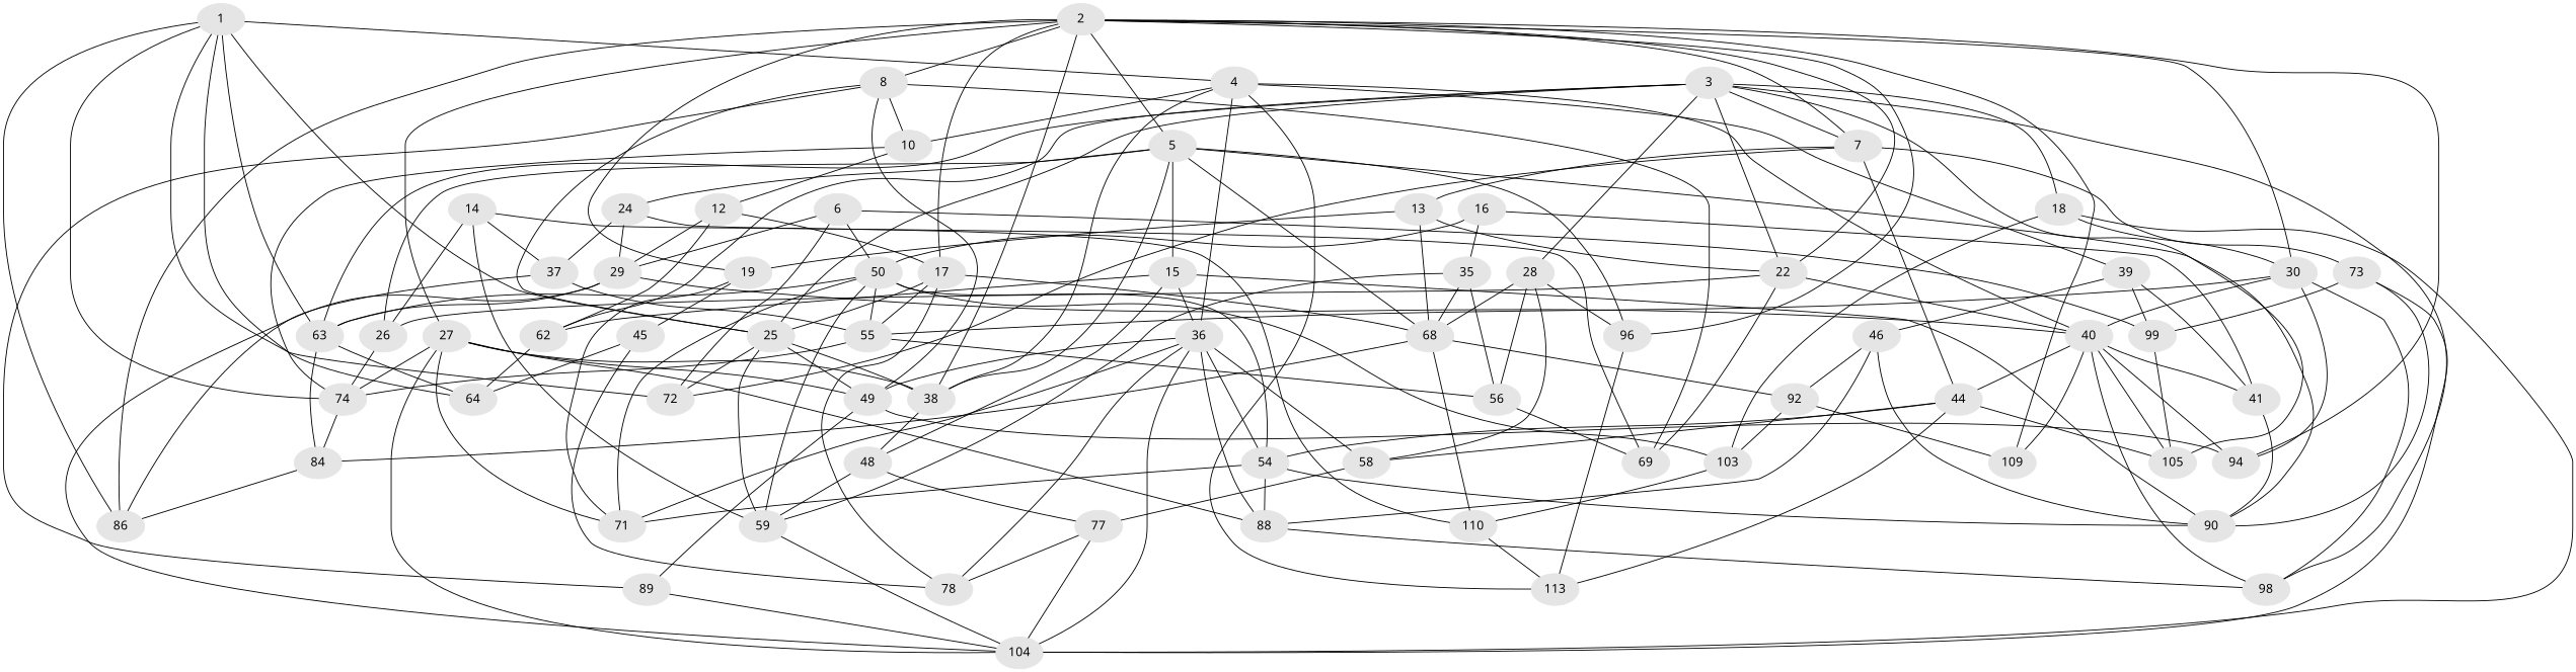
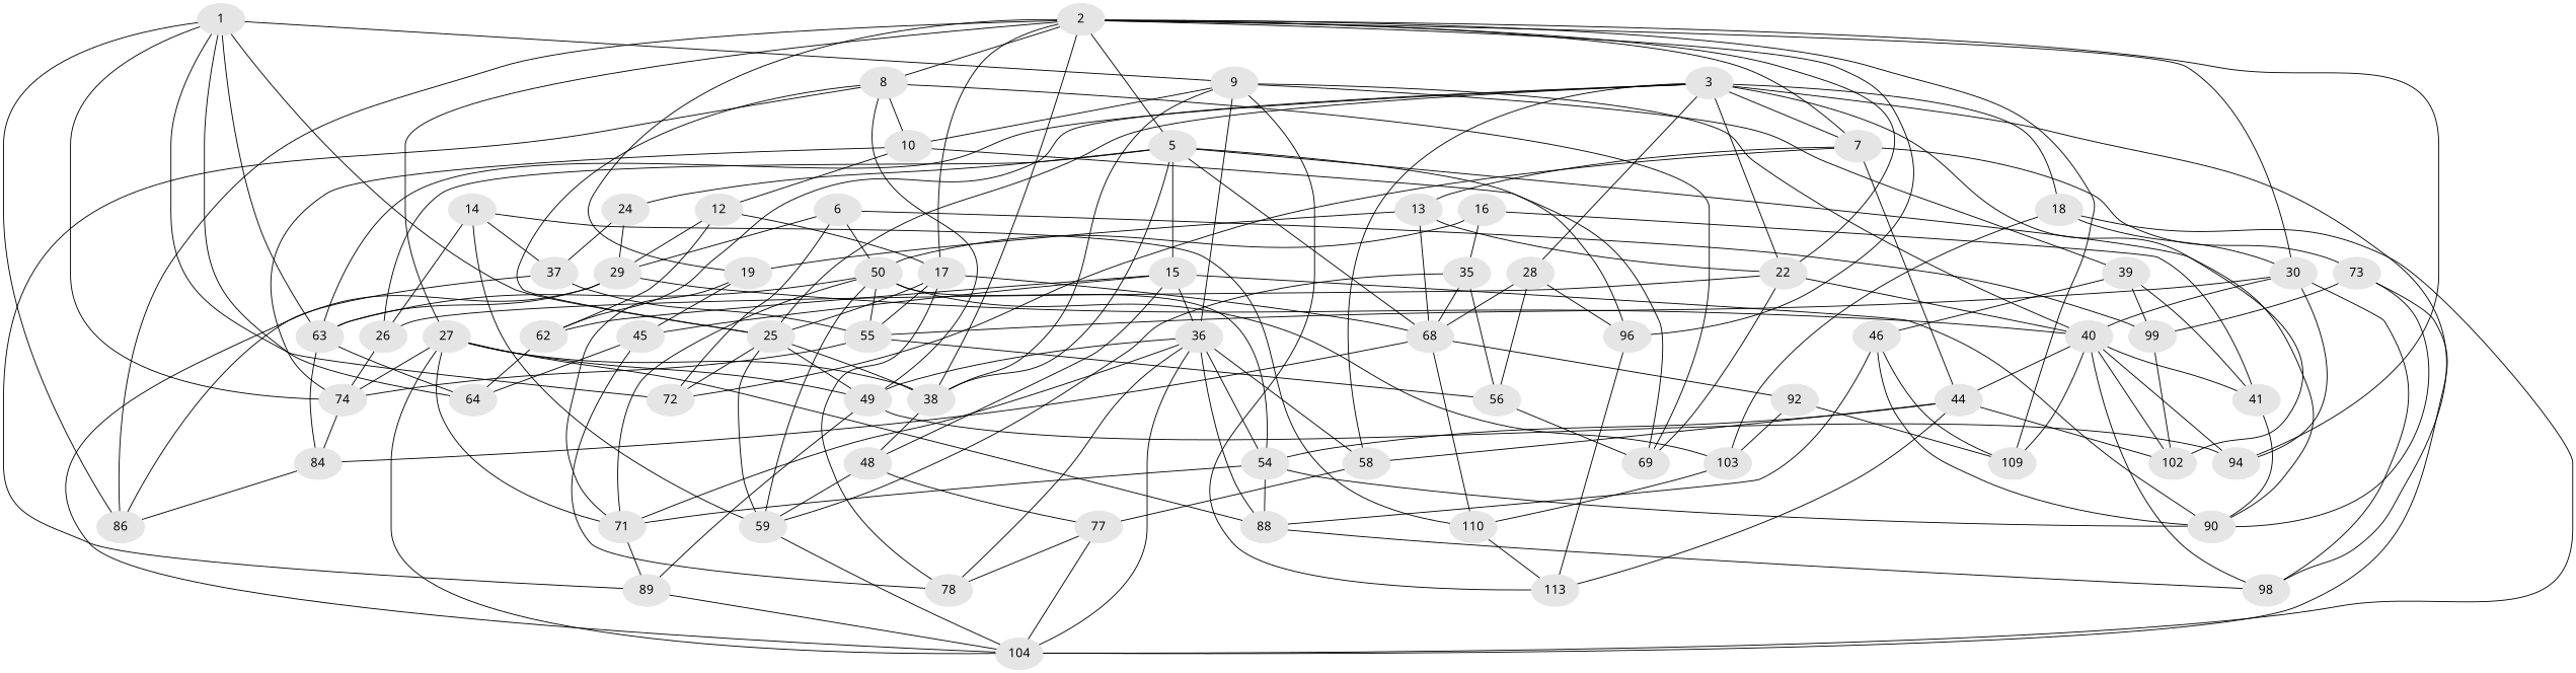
  graph {
    fontname="Noto Sans"
    node [color=gray90 fontname="Noto Sans" style=filled]
    edge [fontname="Noto Sans"]
    1 [super="+32+52"]
-   9 [super="+11" label=4]
+   9 [super="+11"]
    25 [super="+116+93"]
    63 [super="+85"]
    64
    72
    74 [super="+115"]
    86
    38 [super="+107"]
    10
    36 [super="+65+66+51"]
    39
    40 [super="+47"]
    113
    49 [super="+70"]
    59 [super="+60"]
    84
    2 [super="+61+4+42"]
    5 [super="+20"]
    7 [super="+79"]
    8 [super="+34"]
    17 [super="+31"]
    19
    22 [super="+23"]
    27 [super="+102+106"]
    30 [super="+80"]
    94
    96
    109
    15 [super="+83"]
    24
    26
    68 [super="+95+114"]
    90 [super="+111"]
    13
    44 [super="+87"]
    73
    69
    89
    55 [super="+101"]
    78
    45
    71 [super="+76"]
    104 [super="+112+117"]
    88 [super="+108"]
    98
    48
    3 [super="+81+43"]
    18
    28
    58
    62
-   105
+   105 [label=102]
    103
    56
    77
    29 [super="+33"]
    37
    110
    92
    6
    50 [super="+53"]
    99
    54 [super="+57"]
    12
    41
    46
    14
    16
    35
    1 -- 9 [weight=2]
    1 -- 25
    1 -- 63
    1 -- 64
    1 -- 72
    1 -- 74
    1 -- 86
    9 -- 38
    9 -- 10
    9 -- 36
    9 -- 39
    9 -- 40
    9 -- 113
    25 -- 72
    25 -- 38
    25 -- 49
    25 -- 59
    63 -- 64
    63 -- 84
    74 -- 84
    38 -- 48
    10 -- 74
    10 -- 12
    36 -- 49
    36 -- 78
    36 -- 71
    36 -- 104
    36 -- 88 [weight=2]
    36 -- 58
    36 -- 54
    39 -- 99
    39 -- 41
    39 -- 46
    40 -- 94
    40 -- 109
    40 -- 44
    40 -- 98
    40 -- 105
    40 -- 41
    49 -- 94
    49 -- 89
    59 -- 104
    84 -- 86
    2 -- 86
    2 -- 38
    2 -- 5
    2 -- 7
    2 -- 8
    2 -- 17
    2 -- 19
    2 -- 22
    2 -- 27 [weight=2]
    2 -- 30
    2 -- 94
    2 -- 96
    2 -- 109
    5 -- 38
    5 -- 96
    5 -- 15
    5 -- 24
    5 -- 26
    5 -- 68
    5 -- 90
    7 -- 72
    7 -- 13
    7 -- 44
    7 -- 73
    8 -- 25
    8 -- 10
    8 -- 49
    8 -- 69
    8 -- 89
    17 -- 25
    17 -- 68
    17 -- 55
    17 -- 78
    19 -- 45
    19 -- 71
    22 -- 40
    22 -- 26
    22 -- 69
    27 -- 74
    27 -- 38
    27 -- 49
    27 -- 71
    27 -- 104
    27 -- 88
    30 -- 40
    30 -- 94
    30 -- 55
    30 -- 98
    96 -- 113
    15 -- 36
    15 -- 90
+   15 -- 45
    15 -- 48
    15 -- 62
-   24 -- 69
+   10 -- 69
    24 -- 29
    24 -- 37
    26 -- 74
    68 -- 84
    68 -- 110
    68 -- 92
    13 -- 19
    13 -- 22
    13 -- 68
    44 -- 113
    44 -- 58
    44 -- 105
    44 -- 54
    73 -- 90
    73 -- 104
    73 -- 99
    89 -- 104
    55 -- 74
    55 -- 56
    45 -- 64
    45 -- 78
+   71 -- 89
    88 -- 98
    48 -- 59
    48 -- 77
    3 -- 25
    3 -- 63
    3 -- 7
    3 -- 22
    3 -- 98
    3 -- 18
    3 -- 28
-   28 -- 58
+   3 -- 58
    3 -- 62
    3 -- 105
    18 -- 30
    18 -- 104
    18 -- 103
    28 -- 96
    28 -- 68
    28 -- 56
    58 -- 77
    62 -- 64
    103 -- 110
    56 -- 69
    77 -- 78
    77 -- 104
    29 -- 63
    29 -- 40
    29 -- 104
    37 -- 86
    37 -- 55
    110 -- 113
    92 -- 109
    92 -- 103
    6 -- 72
    6 -- 29
    6 -- 50
    6 -- 99
    50 -- 63
    50 -- 59
    50 -- 55
    50 -- 71
    50 -- 103
    50 -- 54
    99 -- 105
    54 -- 90
    54 -- 71
    54 -- 88
    12 -- 17
    12 -- 62
    12 -- 29
    41 -- 90
    46 -- 90
    46 -- 88
-   46 -- 92
+   46 -- 109
    14 -- 59
    14 -- 26
    14 -- 37
    14 -- 110
    16 -- 50
    16 -- 41
    16 -- 35
    35 -- 59
    35 -- 68
    35 -- 56
  }
